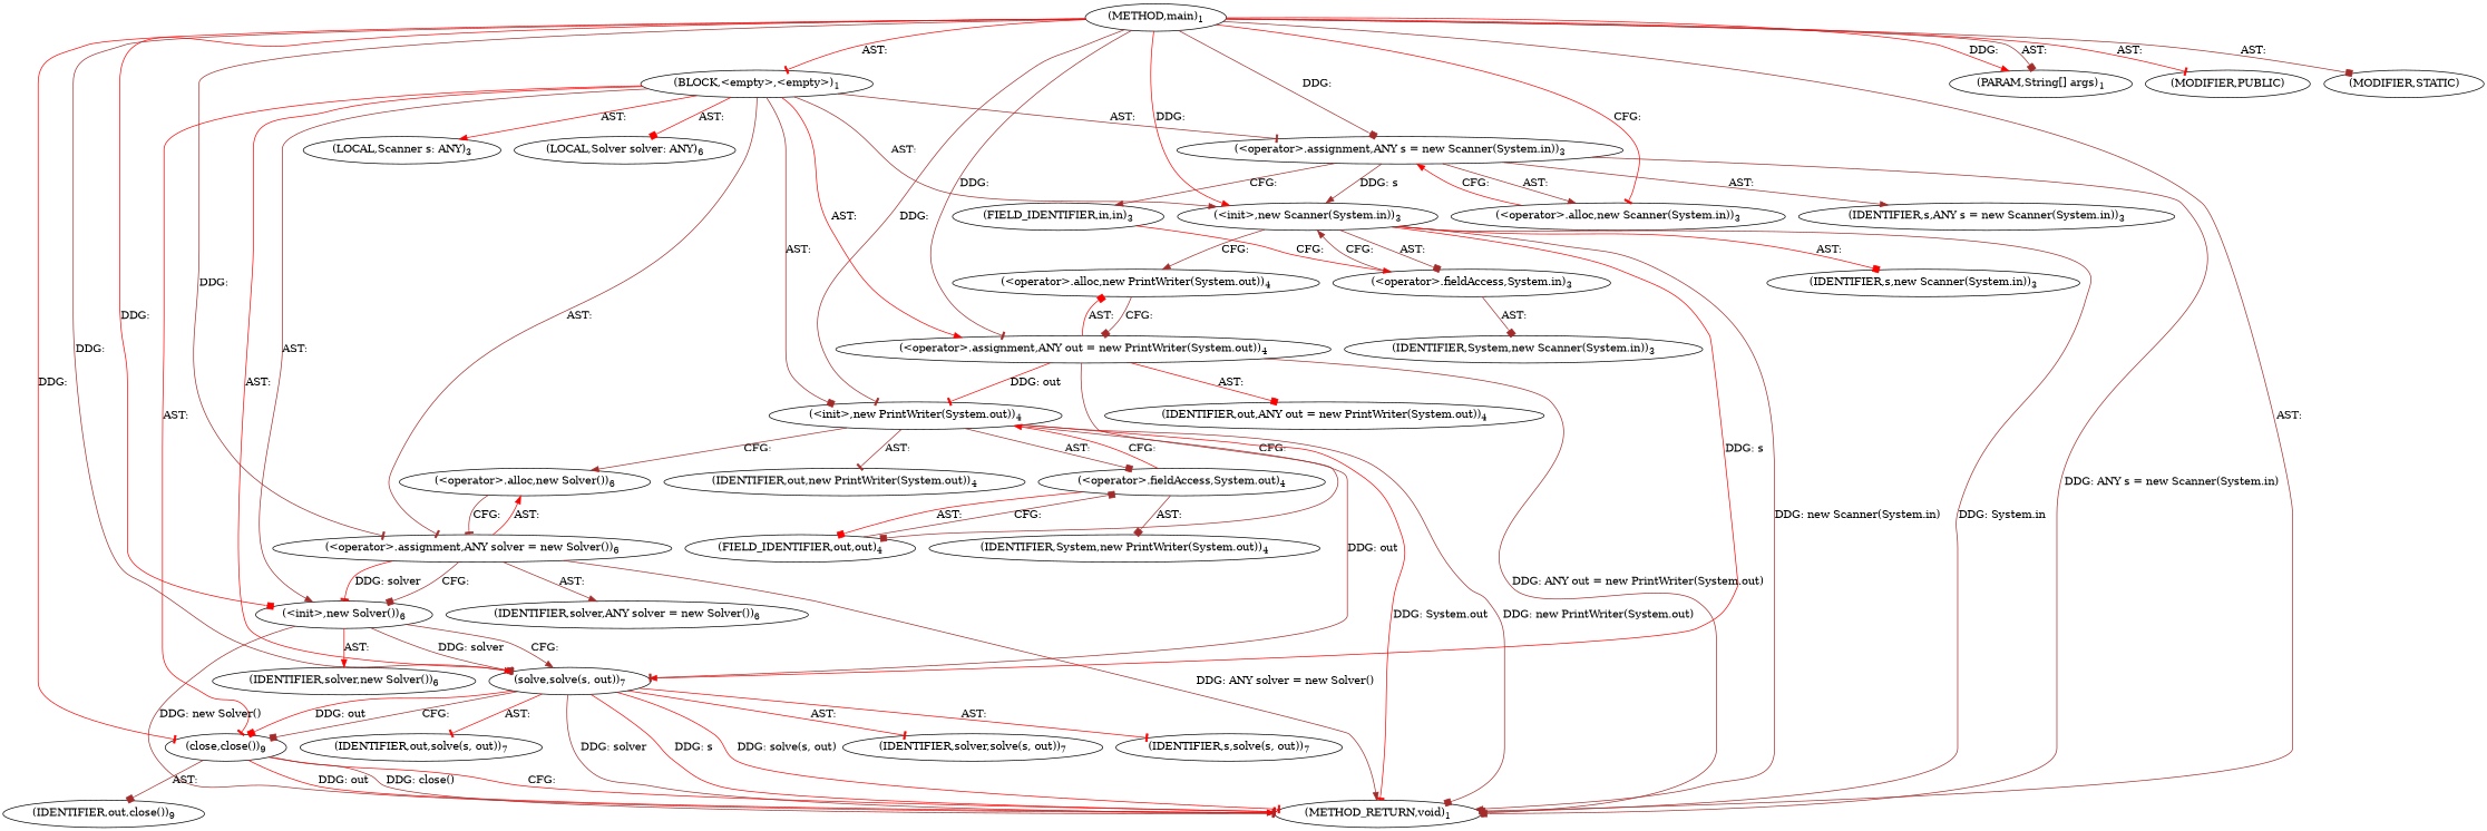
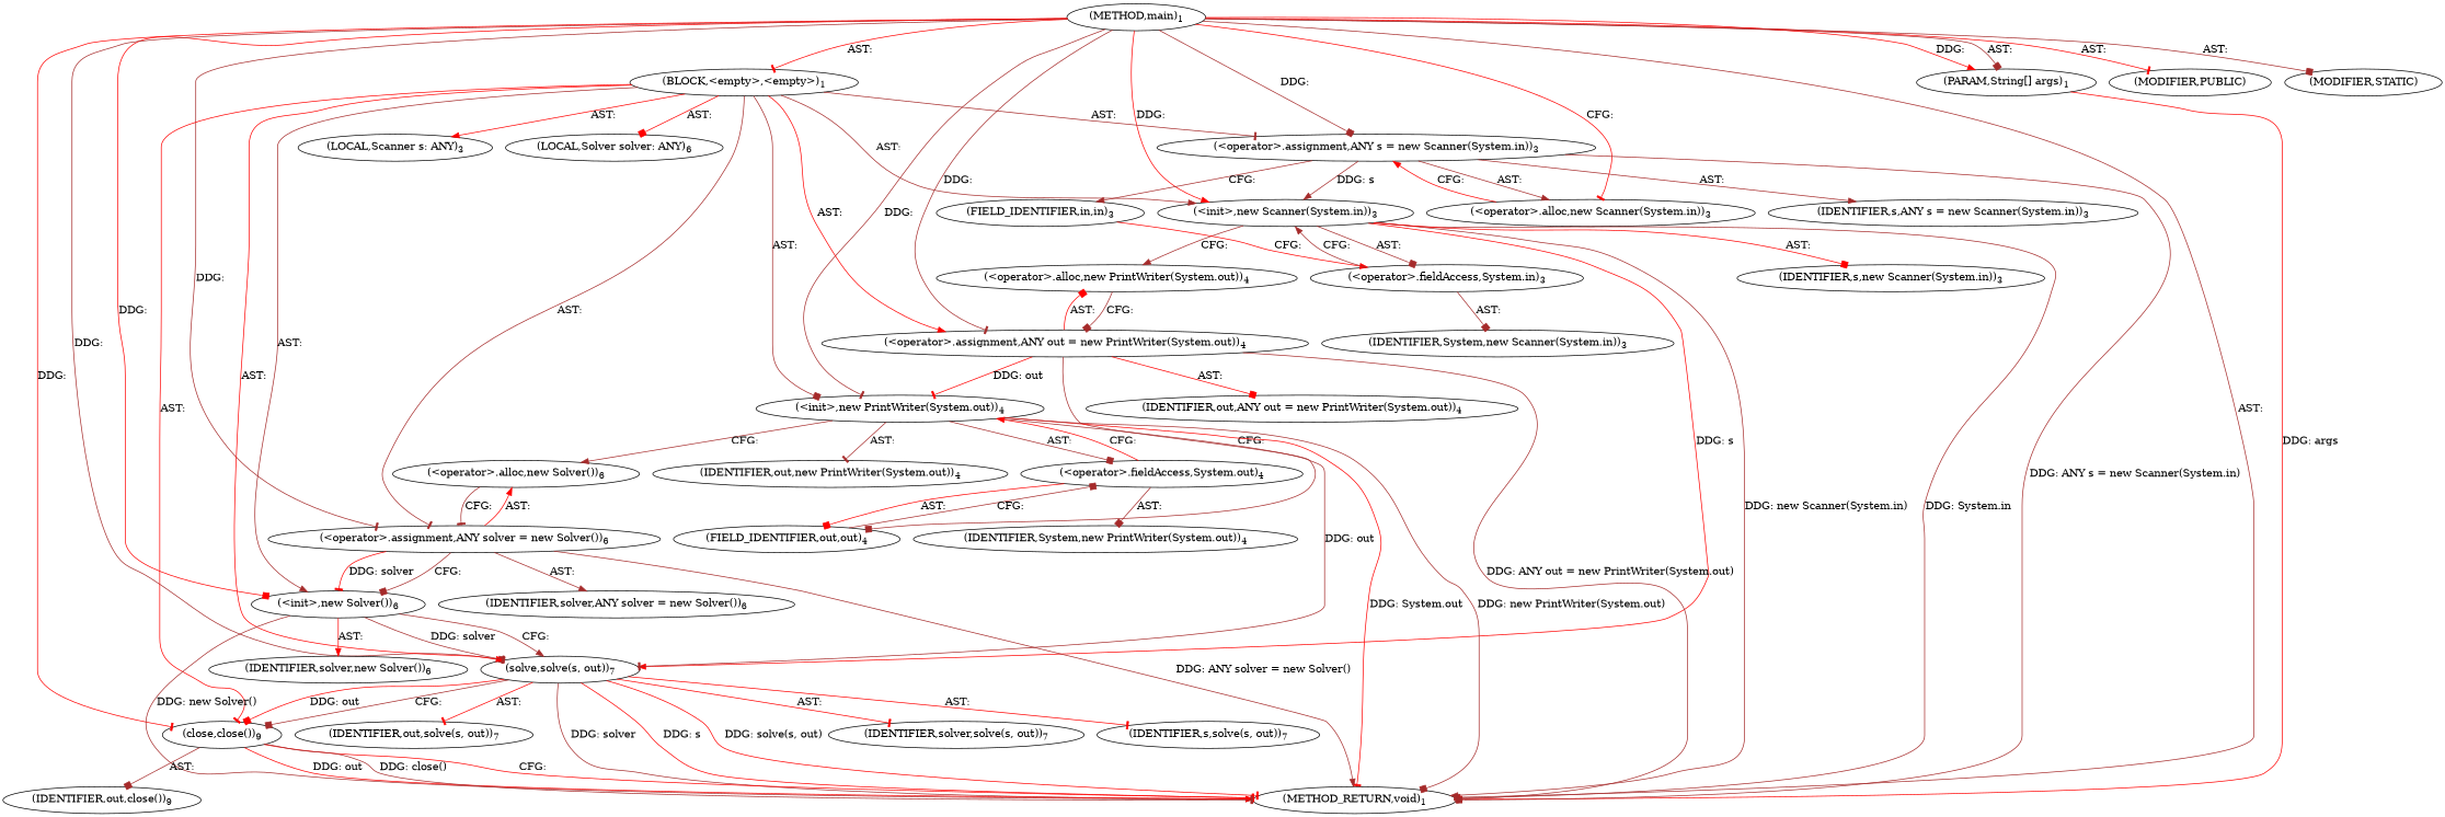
  digraph {
    edge [arrowhead=tee color=brown]
    n1 [label=<(METHOD,main)<SUB>1</SUB>>]
    n2 [label=<(PARAM,String[] args)<SUB>1</SUB>>]
    n3 [label=<(BLOCK,&lt;empty&gt;,&lt;empty&gt;)<SUB>1</SUB>>]
    n4 [label=<(&lt;operator&gt;.assignment,ANY s = new Scanner(System.in))<SUB>3</SUB>>]
    n5 [label=<(&lt;operator&gt;.alloc,new Scanner(System.in))<SUB>3</SUB>>]
    n6 [label=<(&lt;init&gt;,new Scanner(System.in))<SUB>3</SUB>>]
    n7 [label=<(&lt;operator&gt;.assignment,ANY out = new PrintWriter(System.out))<SUB>4</SUB>>]
    n8 [label=<(&lt;init&gt;,new PrintWriter(System.out))<SUB>4</SUB>>]
    n9 [label=<(&lt;operator&gt;.assignment,ANY solver = new Solver())<SUB>6</SUB>>]
    n10 [label=<(&lt;init&gt;,new Solver())<SUB>6</SUB>>]
    n11 [label=<(solve,solve(s, out))<SUB>7</SUB>>]
    n12 [label=<(close,close())<SUB>9</SUB>>]
    n13 [label=<(MODIFIER,PUBLIC)>]
    n14 [label=<(MODIFIER,STATIC)>]
    n15 [label=<(METHOD_RETURN,void)<SUB>1</SUB>>]
    n16 [label=<(LOCAL,Scanner s: ANY)<SUB>3</SUB>>]
    n17 [label=<(LOCAL,Solver solver: ANY)<SUB>6</SUB>>]
    n18 [label=<(IDENTIFIER,s,ANY s = new Scanner(System.in))<SUB>3</SUB>>]
    n19 [label=<(FIELD_IDENTIFIER,in,in)<SUB>3</SUB>>]
    n20 [label=<(IDENTIFIER,s,new Scanner(System.in))<SUB>3</SUB>>]
    n21 [label=<(&lt;operator&gt;.fieldAccess,System.in)<SUB>3</SUB>>]
    n22 [label=<(&lt;operator&gt;.alloc,new PrintWriter(System.out))<SUB>4</SUB>>]
    n23 [label=<(IDENTIFIER,out,ANY out = new PrintWriter(System.out))<SUB>4</SUB>>]
    n24 [label=<(FIELD_IDENTIFIER,out,out)<SUB>4</SUB>>]
    n25 [label=<(IDENTIFIER,out,new PrintWriter(System.out))<SUB>4</SUB>>]
    n26 [label=<(&lt;operator&gt;.fieldAccess,System.out)<SUB>4</SUB>>]
    n27 [label=<(&lt;operator&gt;.alloc,new Solver())<SUB>6</SUB>>]
    n28 [label=<(IDENTIFIER,solver,ANY solver = new Solver())<SUB>6</SUB>>]
    n29 [label=<(IDENTIFIER,solver,new Solver())<SUB>6</SUB>>]
    n30 [label=<(IDENTIFIER,solver,solve(s, out))<SUB>7</SUB>>]
    n31 [label=<(IDENTIFIER,s,solve(s, out))<SUB>7</SUB>>]
    n32 [label=<(IDENTIFIER,out,solve(s, out))<SUB>7</SUB>>]
    n33 [label=<(IDENTIFIER,out,close())<SUB>9</SUB>>]
    n34 [label=<(IDENTIFIER,System,new Scanner(System.in))<SUB>3</SUB>>]
    n35 [label=<(IDENTIFIER,System,new PrintWriter(System.out))<SUB>4</SUB>>]
    n1 -> n2 [arrowhead=box label="AST: "]
    n1 -> n2 [arrowhead=normal color=red label="DDG: "]
    n1 -> n3 [color=red label="AST: "]
    n1 -> n4 [arrowhead=box label="DDG: "]
    n1 -> n5 [color=red label="CFG: "]
    n1 -> n6 [arrowhead=normal color=red label="DDG: "]
    n1 -> n7 [label="DDG: "]
    n1 -> n8 [label="DDG: "]
    n1 -> n9 [label="DDG: "]
    n1 -> n10 [arrowhead=box color=red label="DDG: "]
    n1 -> n11 [arrowhead=box label="DDG: "]
    n1 -> n12 [color=red label="DDG: "]
    n1 -> n13 [color=red label="AST: "]
    n1 -> n14 [arrowhead=box label="AST: "]
    n1 -> n15 [arrowhead=box label="AST: "]
+   n2 -> n15 [arrowhead=box color=red label="DDG: args"]
    n3 -> n4 [label="AST: "]
    n3 -> n6 [arrowhead=normal label="AST: "]
    n3 -> n7 [arrowhead=normal color=red label="AST: "]
    n3 -> n8 [arrowhead=box label="AST: "]
    n3 -> n9 [label="AST: "]
    n3 -> n10 [arrowhead=normal label="AST: "]
    n3 -> n11 [arrowhead=normal color=red label="AST: "]
    n3 -> n12 [color=red label="AST: "]
    n3 -> n16 [arrowhead=normal color=red label="AST: "]
    n3 -> n17 [arrowhead=box color=red label="AST: "]
    n4 -> n5 [arrowhead=normal label="AST: "]
    n4 -> n6 [arrowhead=normal label="DDG: s"]
    n4 -> n15 [arrowhead=box label="DDG: ANY s = new Scanner(System.in)"]
    n4 -> n18 [arrowhead=normal label="AST: "]
    n4 -> n19 [arrowhead=normal label="CFG: "]
    n5 -> n4 [arrowhead=normal color=red label="CFG: "]
    n6 -> n11 [arrowhead=normal color=red label="DDG: s"]
    n6 -> n15 [label="DDG: System.in"]
    n6 -> n15 [arrowhead=normal label="DDG: new Scanner(System.in)"]
    n6 -> n20 [arrowhead=box color=red label="AST: "]
    n6 -> n21 [arrowhead=box label="AST: "]
    n6 -> n22 [arrowhead=normal label="CFG: "]
    n7 -> n8 [color=red label="DDG: out"]
    n7 -> n15 [label="DDG: ANY out = new PrintWriter(System.out)"]
    n7 -> n22 [arrowhead=box color=red label="AST: "]
    n7 -> n23 [arrowhead=box color=red label="AST: "]
    n7 -> n24 [arrowhead=box label="CFG: "]
    n8 -> n11 [label="DDG: out"]
    n8 -> n15 [color=red label="DDG: System.out"]
    n8 -> n15 [arrowhead=box label="DDG: new PrintWriter(System.out)"]
    n8 -> n25 [label="AST: "]
    n8 -> n26 [arrowhead=box label="AST: "]
    n8 -> n27 [arrowhead=normal label="CFG: "]
    n9 -> n10 [arrowhead=box label="CFG: "]
    n9 -> n10 [color=red label="DDG: solver"]
    n9 -> n15 [arrowhead=normal label="DDG: ANY solver = new Solver()"]
    n9 -> n27 [arrowhead=normal color=red label="AST: "]
    n9 -> n28 [arrowhead=normal label="AST: "]
    n10 -> n11 [arrowhead=normal label="CFG: "]
    n10 -> n11 [label="DDG: solver"]
    n10 -> n15 [arrowhead=normal label="DDG: new Solver()"]
    n10 -> n29 [arrowhead=normal color=red label="AST: "]
    n11 -> n12 [arrowhead=box label="CFG: "]
    n11 -> n12 [arrowhead=box color=red label="DDG: out"]
    n11 -> n15 [label="DDG: solver"]
    n11 -> n15 [color=red label="DDG: s"]
    n11 -> n15 [color=red label="DDG: solve(s, out)"]
    n11 -> n30 [color=red label="AST: "]
    n11 -> n31 [color=red label="AST: "]
    n11 -> n32 [color=red label="AST: "]
    n12 -> n15 [color=red label="CFG: "]
    n12 -> n15 [arrowhead=normal color=red label="DDG: out"]
    n12 -> n15 [label="DDG: close()"]
    n12 -> n33 [arrowhead=box label="AST: "]
    n19 -> n21 [arrowhead=normal color=red label="CFG: "]
    n21 -> n6 [arrowhead=normal label="CFG: "]
    n21 -> n34 [arrowhead=box label="AST: "]
    n22 -> n7 [arrowhead=box label="CFG: "]
    n24 -> n26 [arrowhead=box label="CFG: "]
    n26 -> n8 [arrowhead=normal color=red label="CFG: "]
    n26 -> n24 [arrowhead=box color=red label="AST: "]
    n26 -> n35 [arrowhead=box label="AST: "]
    n27 -> n9 [label="CFG: "]
  }
